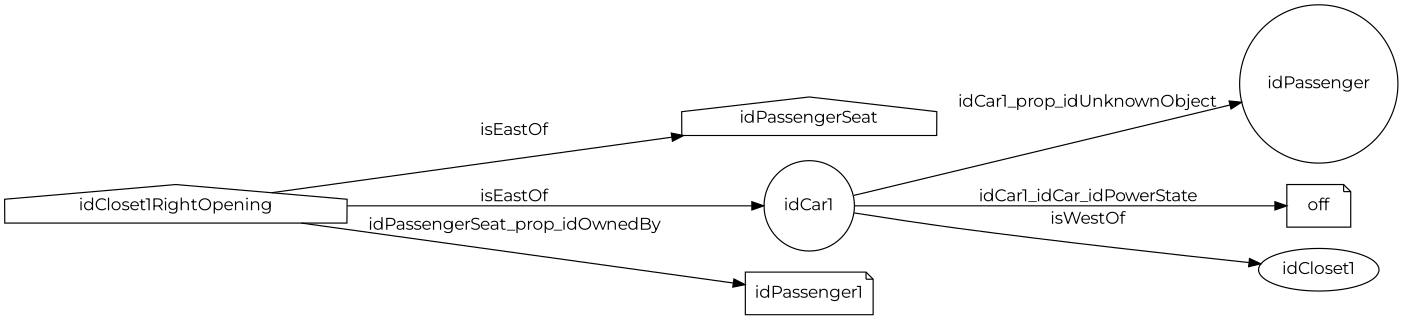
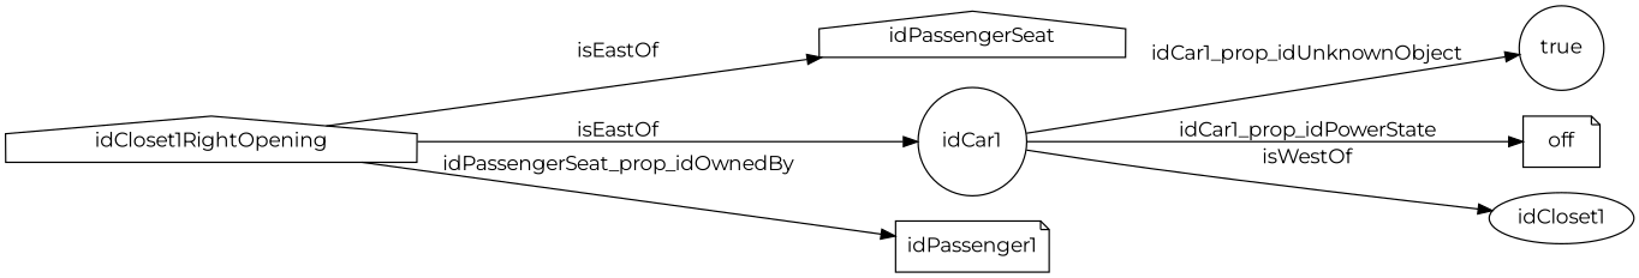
  strict digraph {
    fontname=Montserrat
    rankdir=LR
    node [fontname=Montserrat shape=house]
    edge [edge_type=relationship fontname=Montserrat]
    idCloset1RightOpening [node_type=entity_node root=root]
    idPassengerSeat
    idCar1 [shape=circle]
    idPassenger1 [shape=note]
-   true [shape=circle label=idPassenger]
+   true [shape=circle]
    off [shape=note]
    n7 [label=idCloset1 shape=ellipse]
    idCloset1RightOpening -> idPassengerSeat [label=isEastOf]
    idCloset1RightOpening -> idCar1 [label=isEastOf]
    idCloset1RightOpening -> idPassenger1 [edge_type=property label=idPassengerSeat_prop_idOwnedBy]
    idCar1 -> true [edge_type=property label=idCar1_prop_idUnknownObject]
-   idCar1 -> off [edge_type=property label=idCar1_idCar_idPowerState]
+   idCar1 -> off [edge_type=property label=idCar1_prop_idPowerState]
    idCar1 -> n7 [label=isWestOf]
  }
